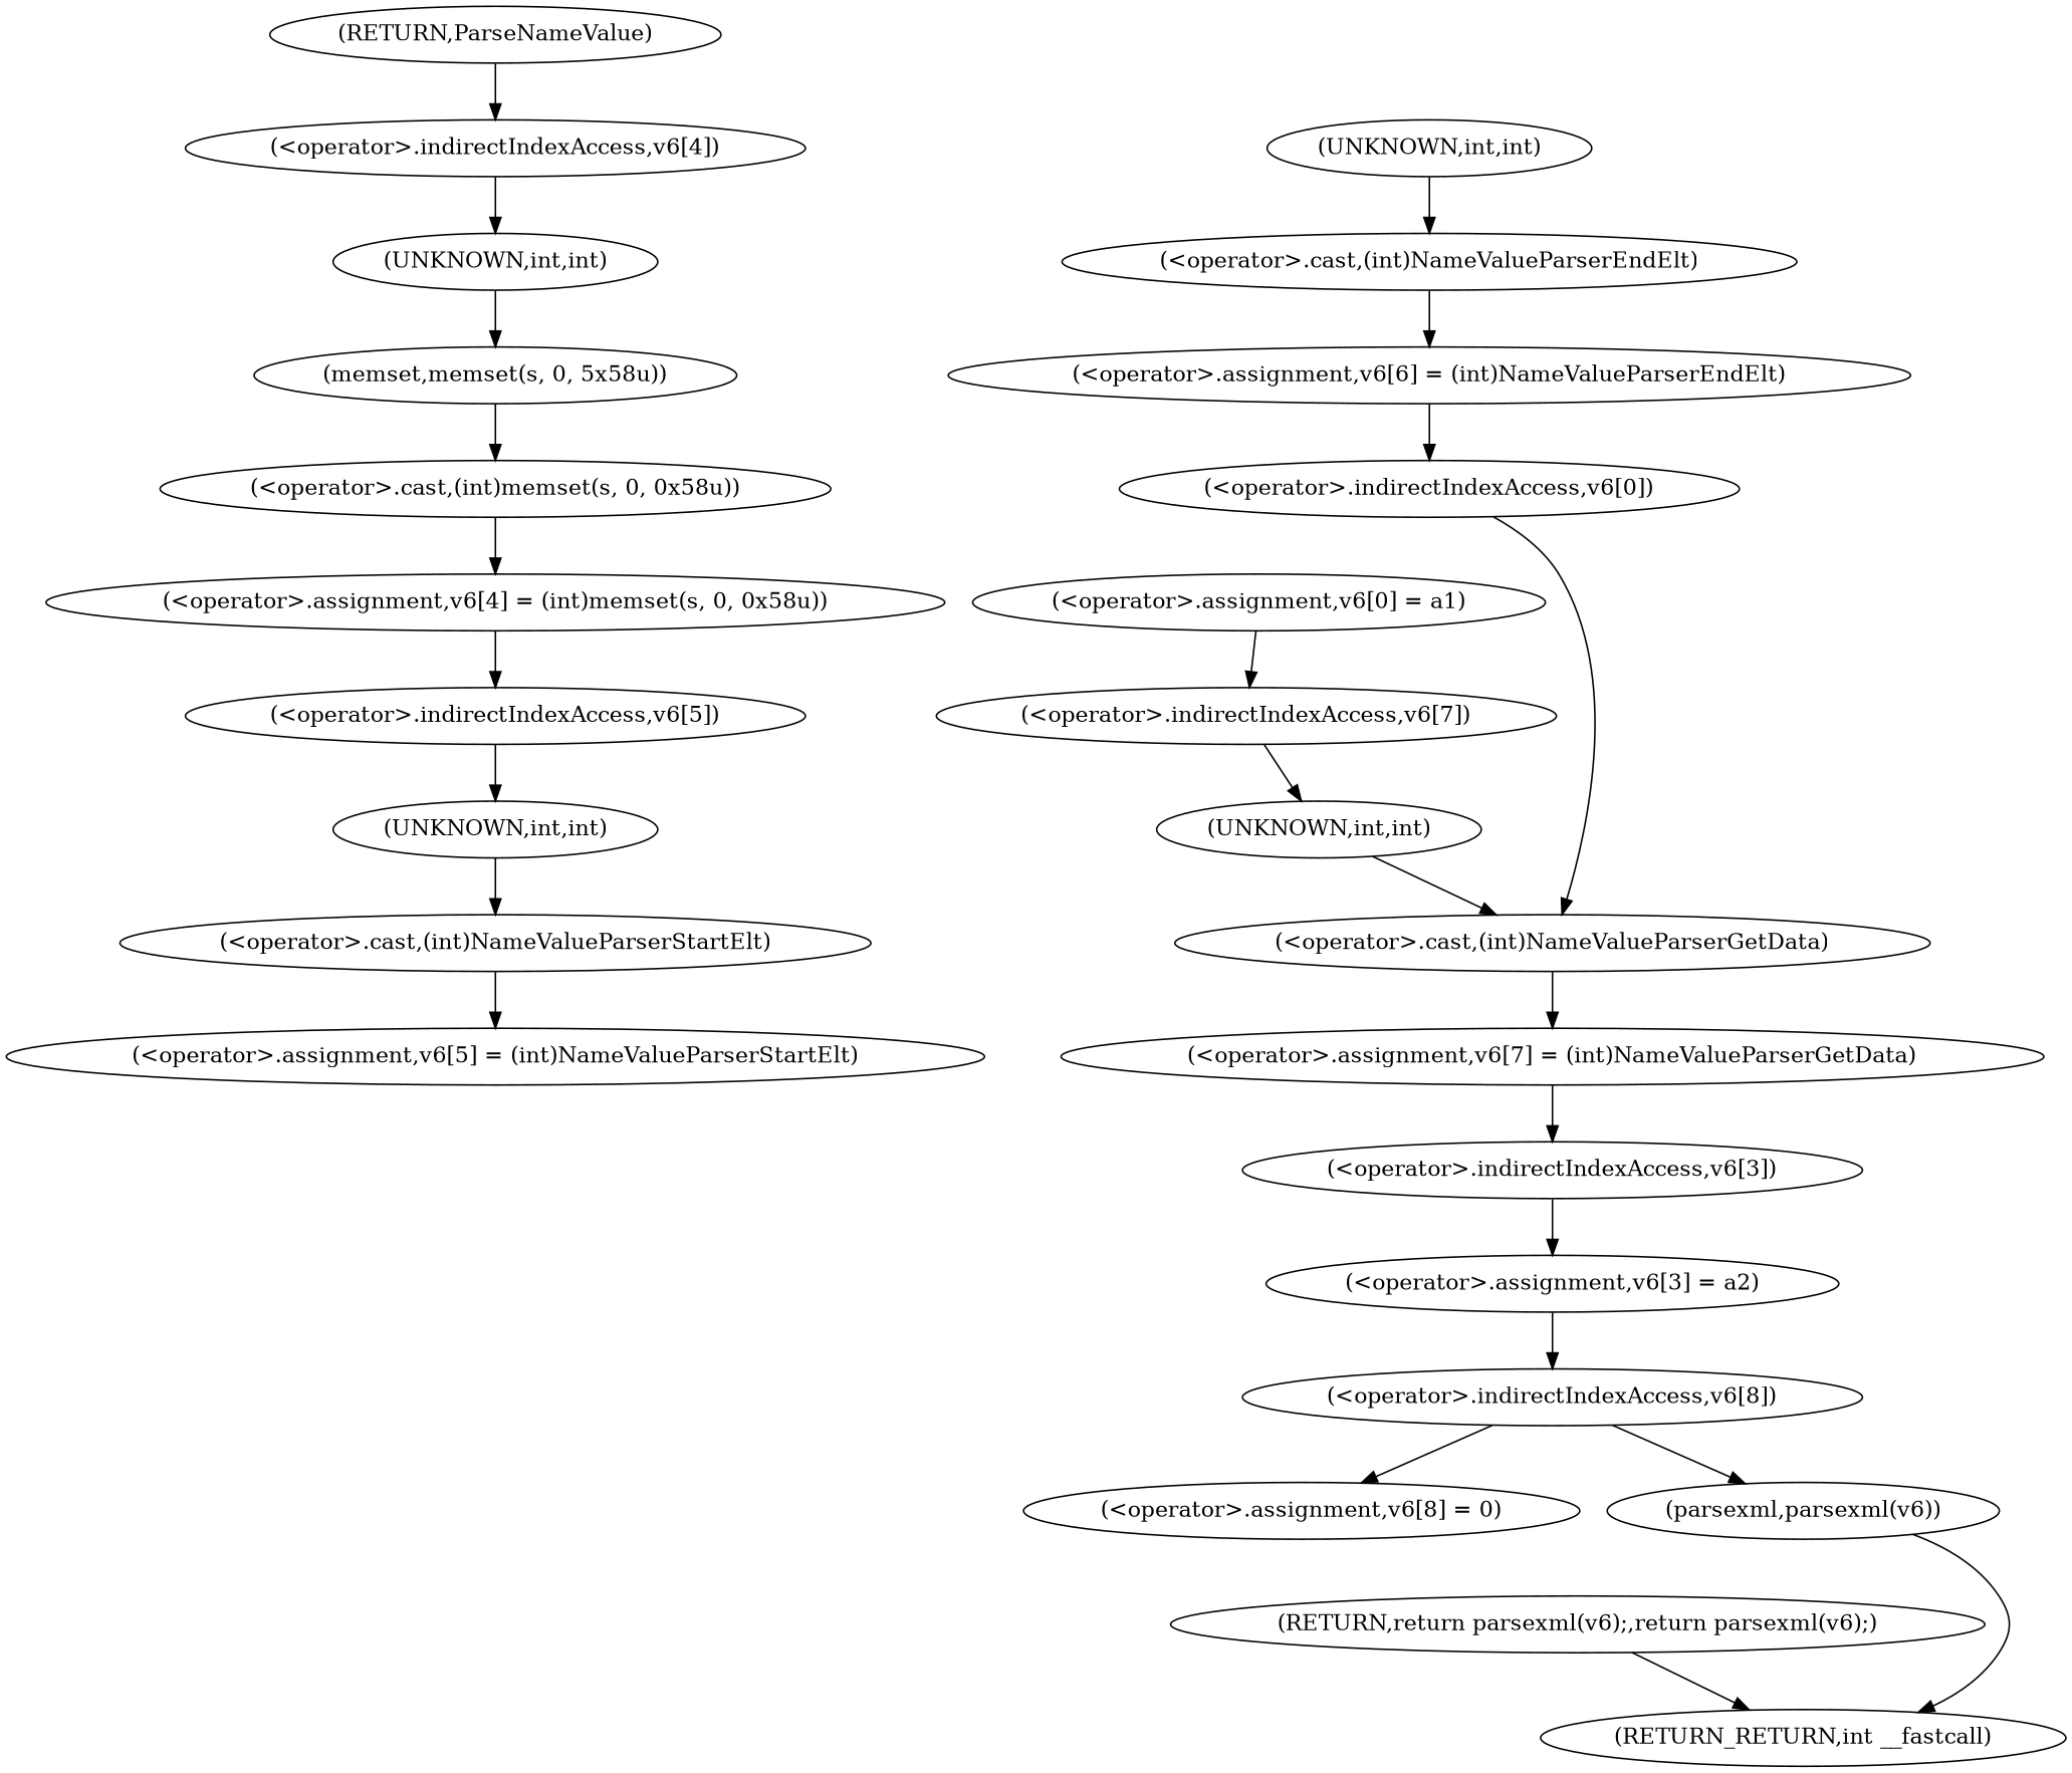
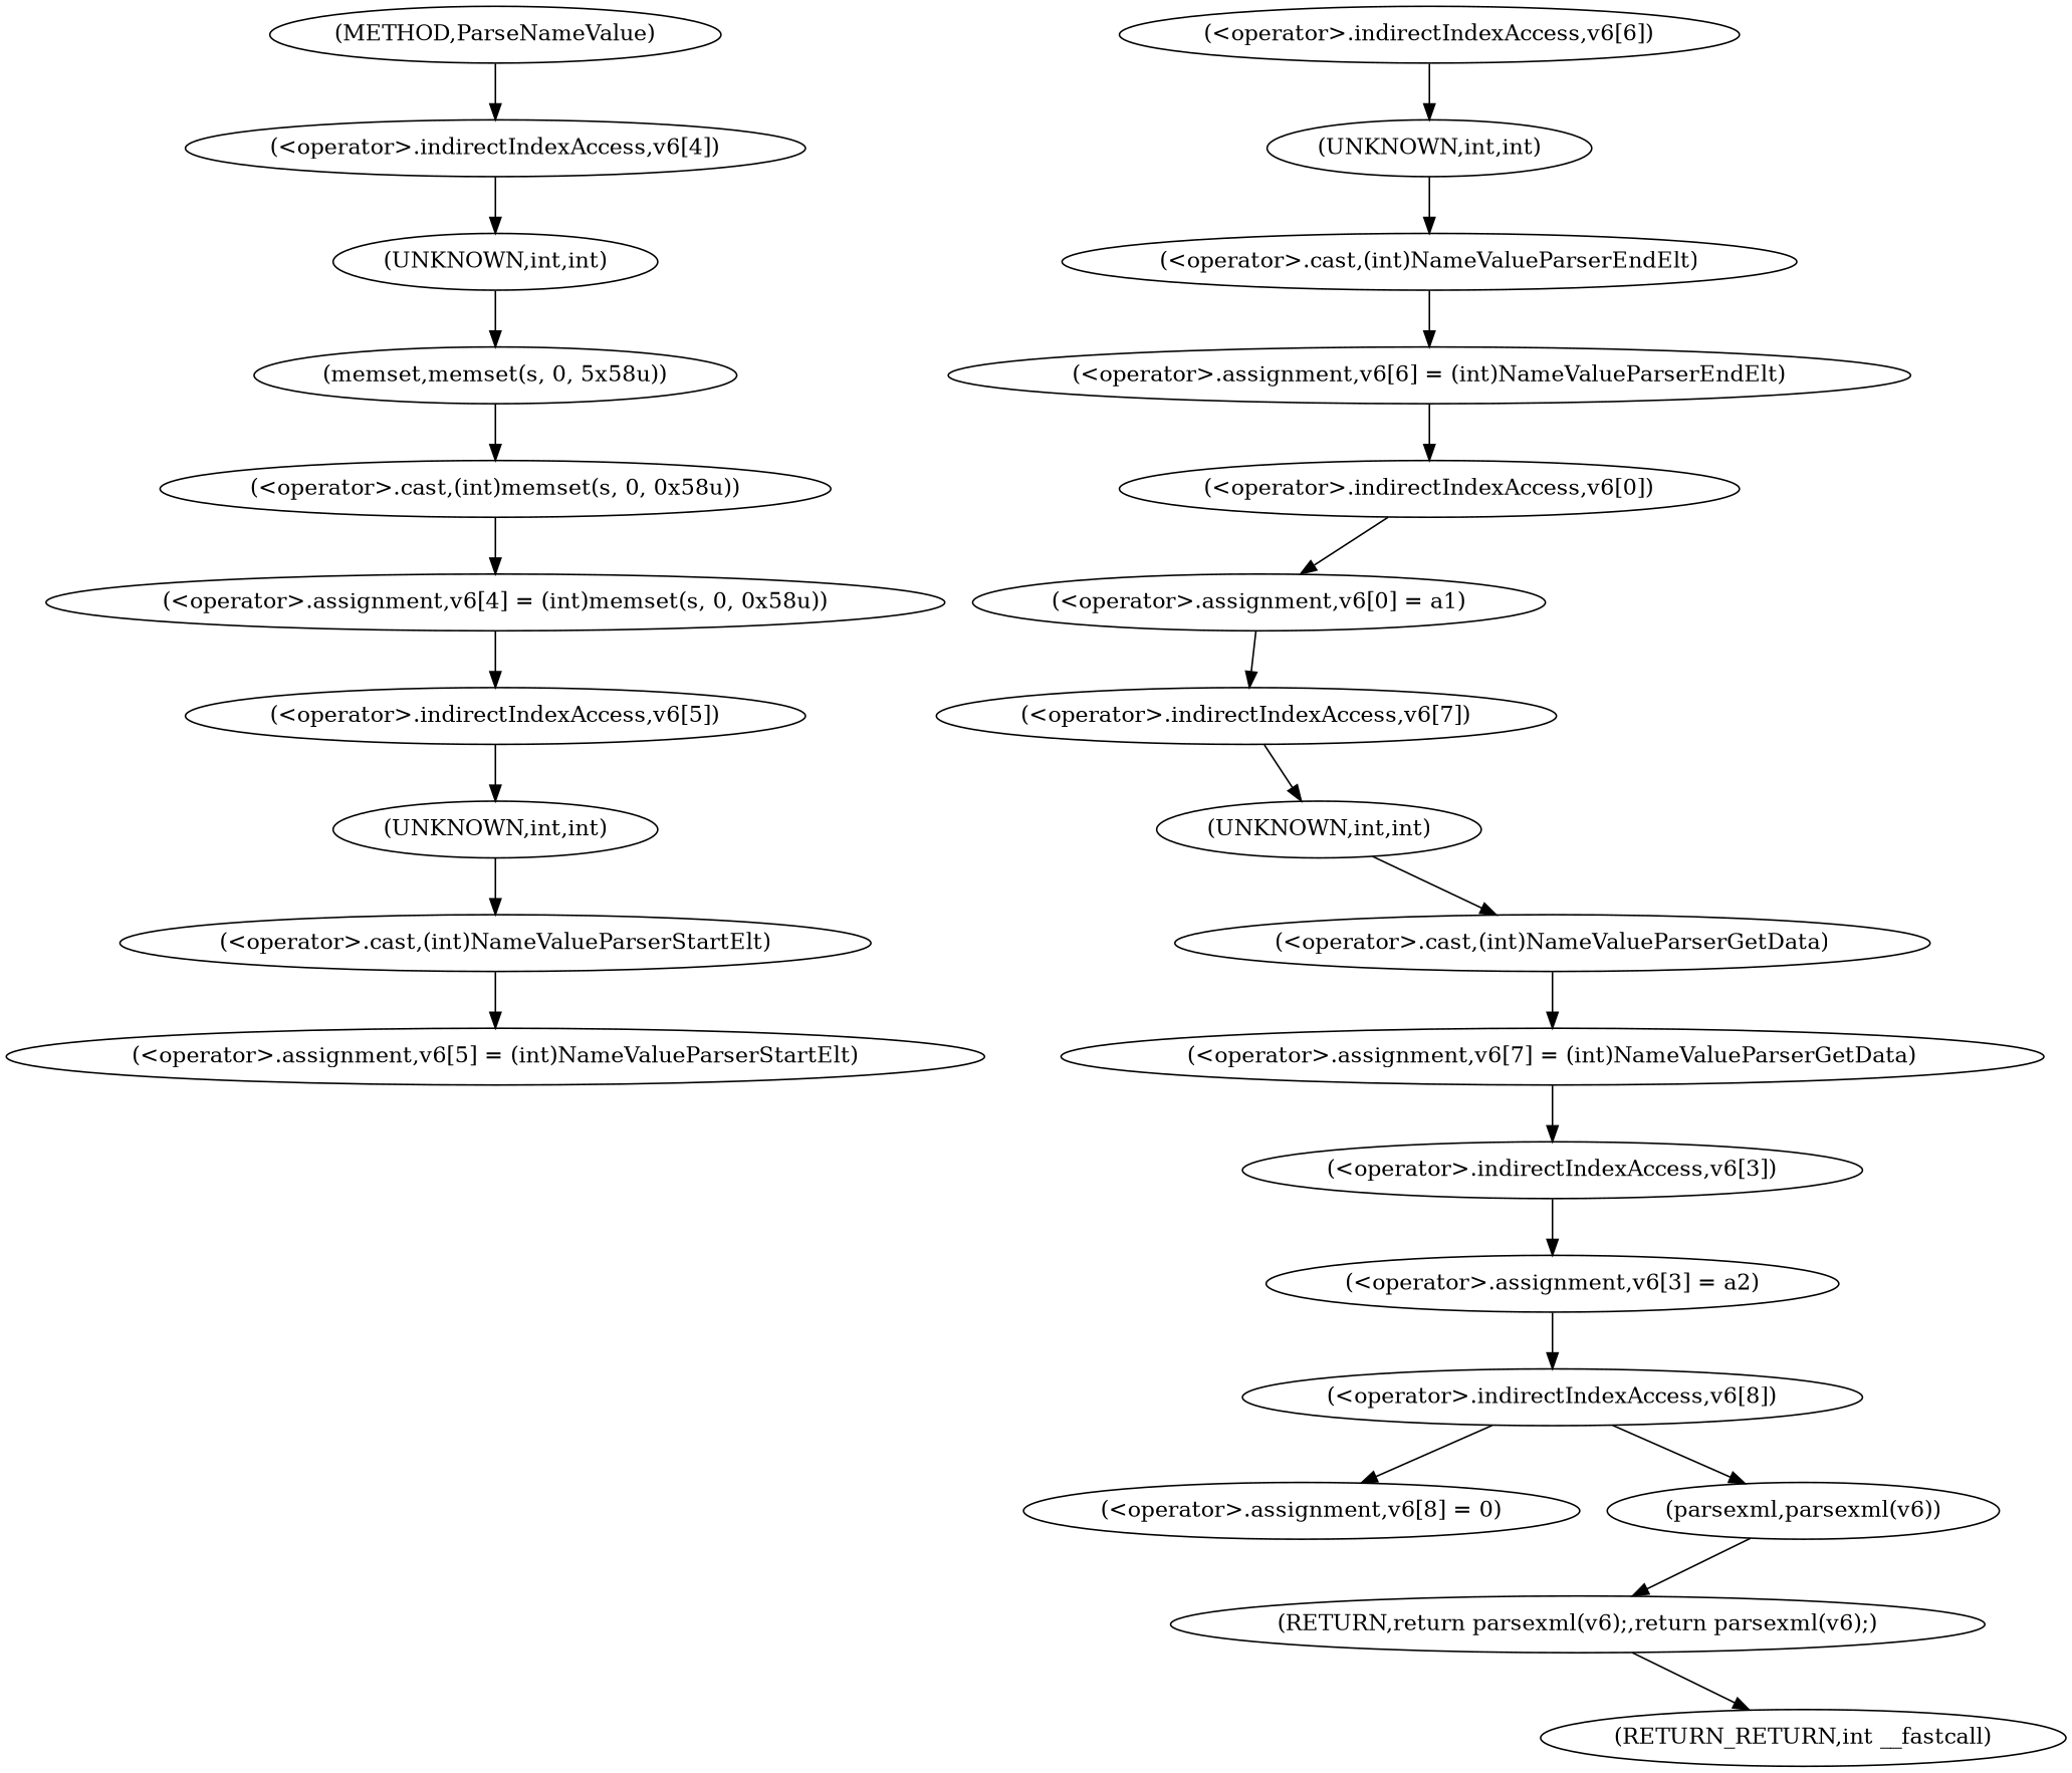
  digraph {
    n1 [label="(<operator>.assignment,v6[4] = (int)memset(s, 0, 0x58u))"]
    n2 [label="(<operator>.indirectIndexAccess,v6[5])"]
    n3 [label="(UNKNOWN,int,int)"]
    n4 [label="(<operator>.indirectIndexAccess,v6[4])"]
    n5 [label="(UNKNOWN,int,int)"]
    n6 [label="(memset,memset(s, 0, 5x58u))"]
    n7 [label="(<operator>.cast,(int)memset(s, 0, 0x58u))"]
    n8 [label="(<operator>.assignment,v6[5] = (int)NameValueParserStartElt)"]
+   n9 [label="(<operator>.indirectIndexAccess,v6[6])"]
    n10 [label="(UNKNOWN,int,int)"]
    n11 [label="(<operator>.cast,(int)NameValueParserStartElt)"]
    n12 [label="(<operator>.assignment,v6[6] = (int)NameValueParserEndElt)"]
    n13 [label="(<operator>.indirectIndexAccess,v6[0])"]
    n14 [label="(<operator>.assignment,v6[0] = a1)"]
    n15 [label="(<operator>.cast,(int)NameValueParserEndElt)"]
    n16 [label="(<operator>.indirectIndexAccess,v6[7])"]
    n17 [label="(UNKNOWN,int,int)"]
    n18 [label="(<operator>.assignment,v6[7] = (int)NameValueParserGetData)"]
    n19 [label="(<operator>.indirectIndexAccess,v6[3])"]
    n20 [label="(<operator>.assignment,v6[3] = a2)"]
    n21 [label="(<operator>.cast,(int)NameValueParserGetData)"]
    n22 [label="(<operator>.indirectIndexAccess,v6[8])"]
    n23 [label="(<operator>.assignment,v6[8] = 0)"]
    n24 [label="(parsexml,parsexml(v6))"]
    n25 [label="(RETURN,return parsexml(v6);,return parsexml(v6);)"]
    n26 [label="(RETURN_RETURN,int __fastcall)"]
-   n27 [label="(RETURN,ParseNameValue)"]
+   n27 [label="(METHOD,ParseNameValue)"]
    n1 -> n2
    n2 -> n3
    n3 -> n11
    n4 -> n5
    n5 -> n6
    n6 -> n7
    n7 -> n1
+   n9 -> n10
    n10 -> n15
    n11 -> n8
    n12 -> n13
-   n13 -> n21
+   n13 -> n14
    n14 -> n16
    n15 -> n12
    n16 -> n17
    n17 -> n21
    n18 -> n19
    n19 -> n20
    n20 -> n22
    n21 -> n18
    n22 -> n23
    n22 -> n24
-   n24 -> n26
+   n24 -> n25
    n25 -> n26
    n27 -> n4
  }
